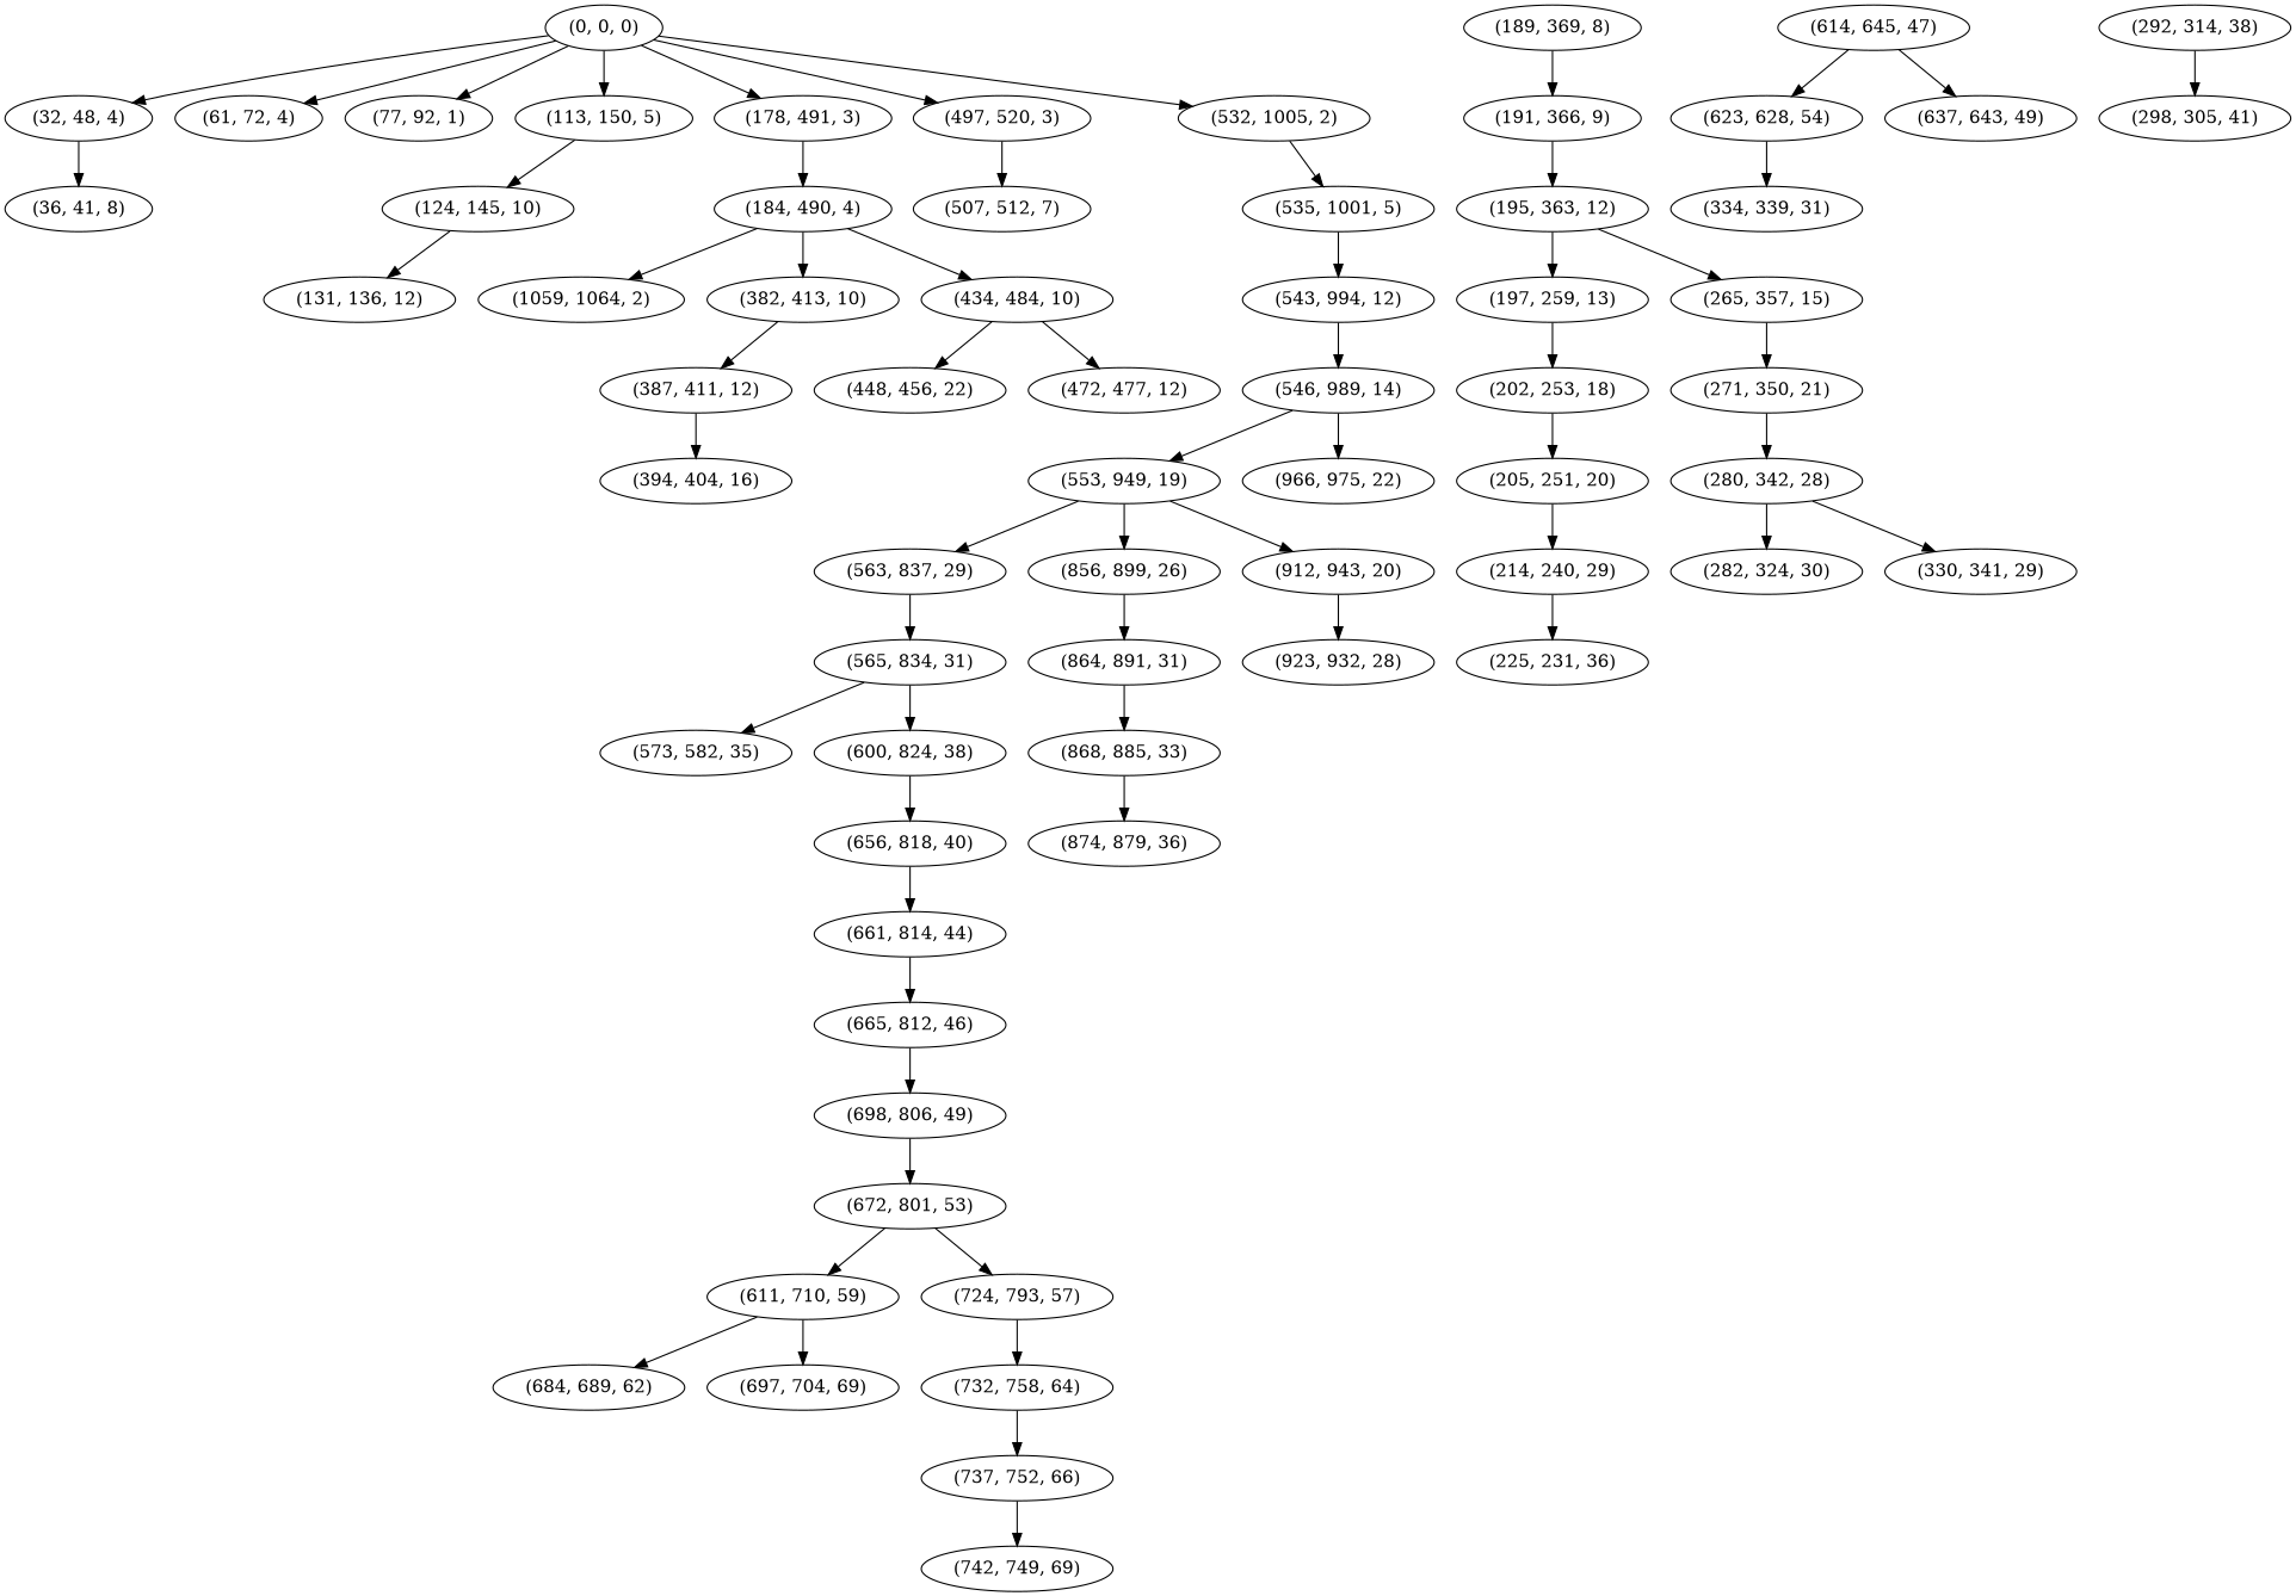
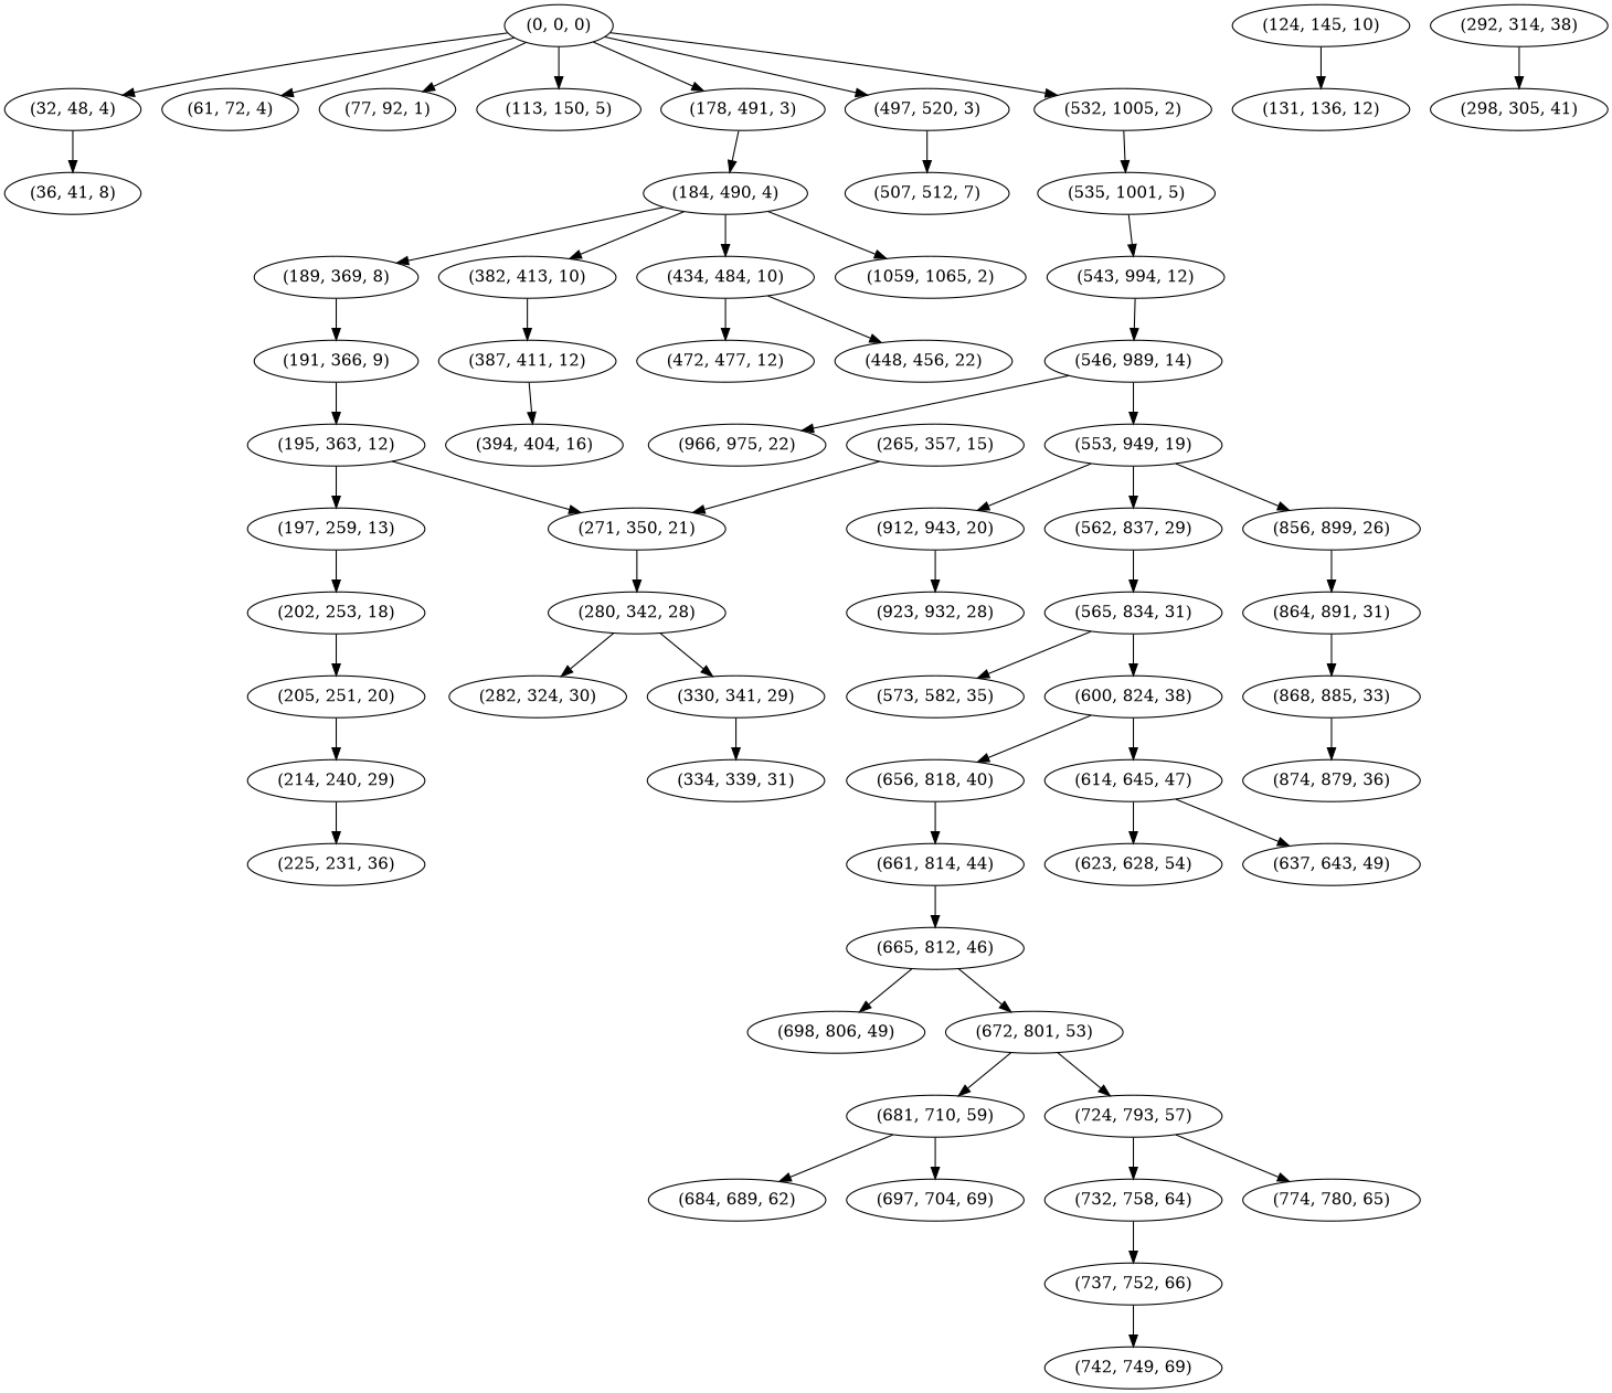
  digraph {
    "(0, 0, 0)"
    "(32, 48, 4)"
    "(61, 72, 4)"
    "(77, 92, 1)"
    "(113, 150, 5)"
    "(178, 491, 3)"
    "(497, 520, 3)"
    "(532, 1005, 2)"
    "(36, 41, 8)"
    "(124, 145, 10)"
    "(184, 490, 4)"
    "(507, 512, 7)"
    "(535, 1001, 5)"
    "(131, 136, 12)"
-   "(1059, 1065, 2)" [label="(1059, 1064, 2)"]
+   "(1059, 1065, 2)"
    "(189, 369, 8)"
    "(382, 413, 10)"
    "(434, 484, 10)"
    "(191, 366, 9)"
    "(387, 411, 12)"
    "(448, 456, 22)"
    "(472, 477, 12)"
    "(195, 363, 12)"
    "(197, 259, 13)"
    "(265, 357, 15)"
    "(202, 253, 18)"
    "(271, 350, 21)"
    "(205, 251, 20)"
    "(214, 240, 29)"
    "(225, 231, 36)"
    "(280, 342, 28)"
    "(282, 324, 30)"
    "(330, 341, 29)"
    "(334, 339, 31)"
    "(292, 314, 38)"
    "(298, 305, 41)"
    "(394, 404, 16)"
    "(543, 994, 12)"
    "(546, 989, 14)"
    "(553, 949, 19)"
    "(966, 975, 22)"
-   "(563, 837, 29)"
+   "(563, 837, 29)" [label="(562, 837, 29)"]
    "(856, 899, 26)"
    "(912, 943, 20)"
    "(565, 834, 31)"
    "(864, 891, 31)"
    "(923, 932, 28)"
    "(573, 582, 35)"
    "(600, 824, 38)"
    "(614, 645, 47)"
    "(656, 818, 40)"
    "(623, 628, 54)"
    "(637, 643, 49)"
    "(661, 814, 44)"
    "(665, 812, 46)"
    n56 [label="(698, 806, 49)"]
    "(672, 801, 53)"
-   "(681, 710, 59)" [label="(611, 710, 59)"]
+   "(681, 710, 59)"
    "(724, 793, 57)"
    "(684, 689, 62)"
    n61 [label="(697, 704, 69)"]
    "(732, 758, 64)"
+   "(774, 780, 65)"
    "(737, 752, 66)"
    "(742, 749, 69)"
    "(868, 885, 33)"
    "(874, 879, 36)"
    "(0, 0, 0)" -> "(32, 48, 4)"
    "(0, 0, 0)" -> "(61, 72, 4)"
    "(0, 0, 0)" -> "(77, 92, 1)"
    "(0, 0, 0)" -> "(113, 150, 5)"
    "(0, 0, 0)" -> "(178, 491, 3)"
    "(0, 0, 0)" -> "(497, 520, 3)"
    "(0, 0, 0)" -> "(532, 1005, 2)"
    "(32, 48, 4)" -> "(36, 41, 8)"
-   "(113, 150, 5)" -> "(124, 145, 10)"
    "(178, 491, 3)" -> "(184, 490, 4)"
    "(497, 520, 3)" -> "(507, 512, 7)"
    "(532, 1005, 2)" -> "(535, 1001, 5)"
    "(124, 145, 10)" -> "(131, 136, 12)"
    "(184, 490, 4)" -> "(1059, 1065, 2)"
+   "(184, 490, 4)" -> "(189, 369, 8)"
    "(184, 490, 4)" -> "(382, 413, 10)"
    "(184, 490, 4)" -> "(434, 484, 10)"
    "(535, 1001, 5)" -> "(543, 994, 12)"
    "(189, 369, 8)" -> "(191, 366, 9)"
    "(382, 413, 10)" -> "(387, 411, 12)"
    "(434, 484, 10)" -> "(448, 456, 22)"
    "(434, 484, 10)" -> "(472, 477, 12)"
    "(191, 366, 9)" -> "(195, 363, 12)"
    "(387, 411, 12)" -> "(394, 404, 16)"
    "(195, 363, 12)" -> "(197, 259, 13)"
-   "(195, 363, 12)" -> "(265, 357, 15)"
+   "(195, 363, 12)" -> "(271, 350, 21)"
    "(197, 259, 13)" -> "(202, 253, 18)"
    "(265, 357, 15)" -> "(271, 350, 21)"
    "(202, 253, 18)" -> "(205, 251, 20)"
    "(271, 350, 21)" -> "(280, 342, 28)"
    "(205, 251, 20)" -> "(214, 240, 29)"
    "(214, 240, 29)" -> "(225, 231, 36)"
    "(280, 342, 28)" -> "(282, 324, 30)"
    "(280, 342, 28)" -> "(330, 341, 29)"
-   "(623, 628, 54)" -> "(334, 339, 31)"
+   "(330, 341, 29)" -> "(334, 339, 31)"
    "(292, 314, 38)" -> "(298, 305, 41)"
    "(543, 994, 12)" -> "(546, 989, 14)"
    "(546, 989, 14)" -> "(553, 949, 19)"
    "(546, 989, 14)" -> "(966, 975, 22)"
    "(553, 949, 19)" -> "(563, 837, 29)"
    "(553, 949, 19)" -> "(856, 899, 26)"
    "(553, 949, 19)" -> "(912, 943, 20)"
    "(563, 837, 29)" -> "(565, 834, 31)"
    "(856, 899, 26)" -> "(864, 891, 31)"
    "(912, 943, 20)" -> "(923, 932, 28)"
    "(565, 834, 31)" -> "(573, 582, 35)"
    "(565, 834, 31)" -> "(600, 824, 38)"
    "(864, 891, 31)" -> "(868, 885, 33)"
+   "(600, 824, 38)" -> "(614, 645, 47)"
    "(600, 824, 38)" -> "(656, 818, 40)"
    "(614, 645, 47)" -> "(623, 628, 54)"
    "(614, 645, 47)" -> "(637, 643, 49)"
    "(656, 818, 40)" -> "(661, 814, 44)"
    "(661, 814, 44)" -> "(665, 812, 46)"
    "(665, 812, 46)" -> n56
-   n56 -> "(672, 801, 53)"
+   "(665, 812, 46)" -> "(672, 801, 53)"
    "(672, 801, 53)" -> "(681, 710, 59)"
    "(672, 801, 53)" -> "(724, 793, 57)"
    "(681, 710, 59)" -> "(684, 689, 62)"
    "(681, 710, 59)" -> n61
    "(724, 793, 57)" -> "(732, 758, 64)"
+   "(724, 793, 57)" -> "(774, 780, 65)"
    "(732, 758, 64)" -> "(737, 752, 66)"
    "(737, 752, 66)" -> "(742, 749, 69)"
    "(868, 885, 33)" -> "(874, 879, 36)"
  }
